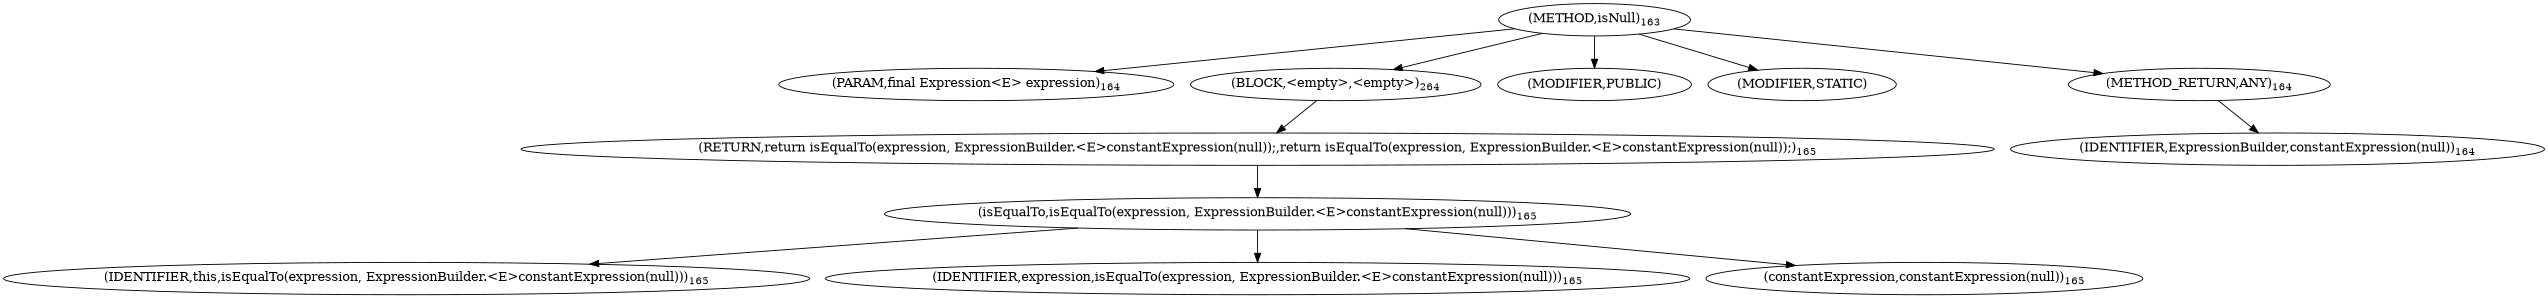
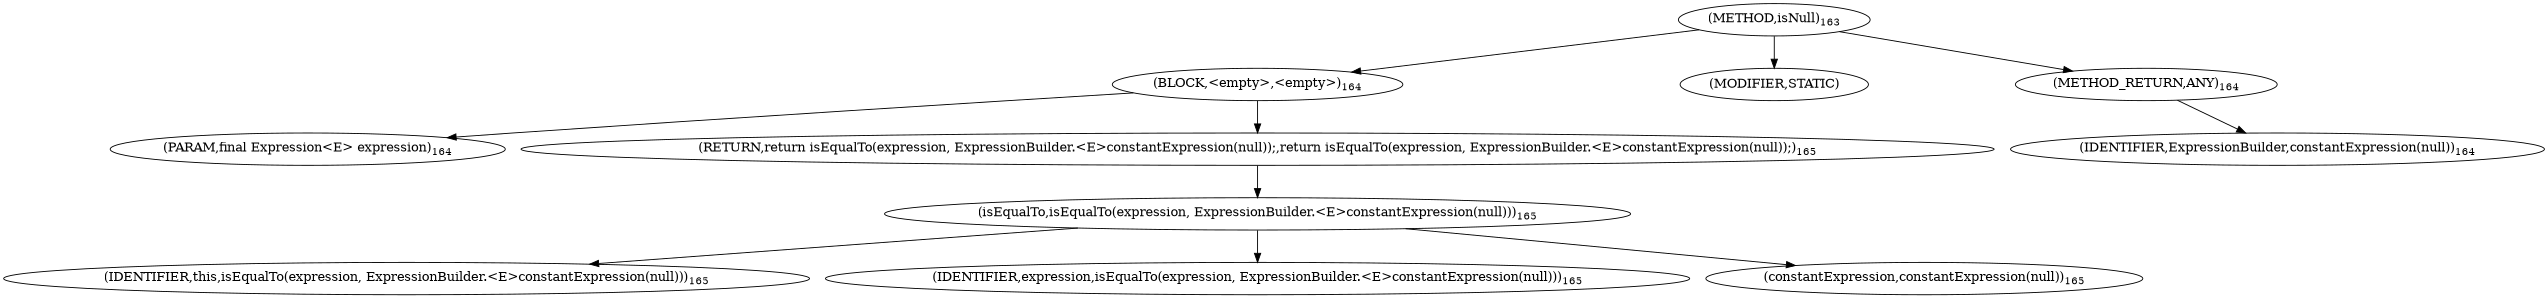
  digraph {
    n1 [label=<(METHOD,isNull)<SUB>163</SUB>>]
    n2 [label=<(PARAM,final Expression&lt;E&gt; expression)<SUB>164</SUB>>]
-   n3 [label=<(BLOCK,&lt;empty&gt;,&lt;empty&gt;)<SUB>264</SUB>>]
-   n4 [label=<(MODIFIER,PUBLIC)>]
+   n3 [label=<(BLOCK,&lt;empty&gt;,&lt;empty&gt;)<SUB>164</SUB>>]
    n5 [label=<(MODIFIER,STATIC)>]
    n6 [label=<(METHOD_RETURN,ANY)<SUB>164</SUB>>]
    n7 [label=<(RETURN,return isEqualTo(expression, ExpressionBuilder.&lt;E&gt;constantExpression(null));,return isEqualTo(expression, ExpressionBuilder.&lt;E&gt;constantExpression(null));)<SUB>165</SUB>>]
    n8 [label=<(IDENTIFIER,ExpressionBuilder,constantExpression(null))<SUB>164</SUB>>]
    n9 [label=<(isEqualTo,isEqualTo(expression, ExpressionBuilder.&lt;E&gt;constantExpression(null)))<SUB>165</SUB>>]
    n10 [label=<(IDENTIFIER,this,isEqualTo(expression, ExpressionBuilder.&lt;E&gt;constantExpression(null)))<SUB>165</SUB>>]
    n11 [label=<(IDENTIFIER,expression,isEqualTo(expression, ExpressionBuilder.&lt;E&gt;constantExpression(null)))<SUB>165</SUB>>]
    n12 [label=<(constantExpression,constantExpression(null))<SUB>165</SUB>>]
-   n1 -> n2
+   n3 -> n2
    n1 -> n3
-   n1 -> n4
    n1 -> n5
    n1 -> n6
    n3 -> n7
    n6 -> n8
    n7 -> n9
    n9 -> n10
    n9 -> n11
    n9 -> n12
  }
